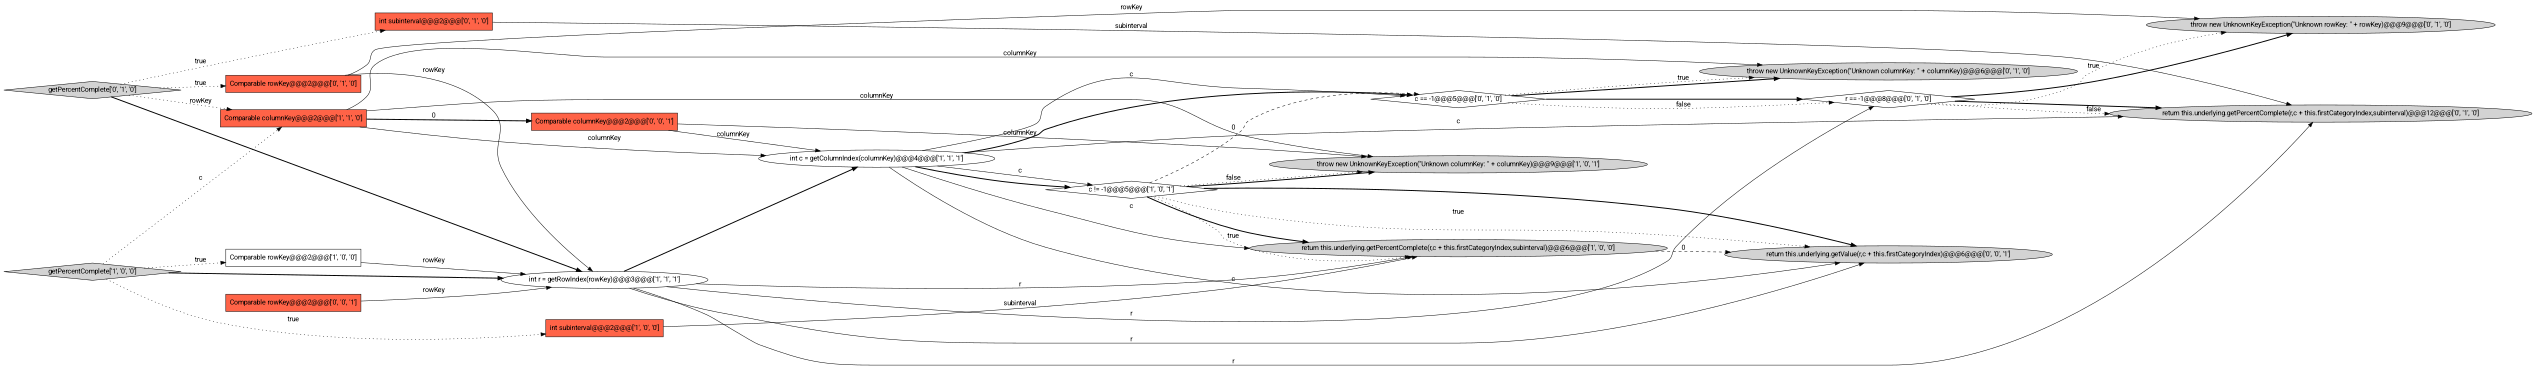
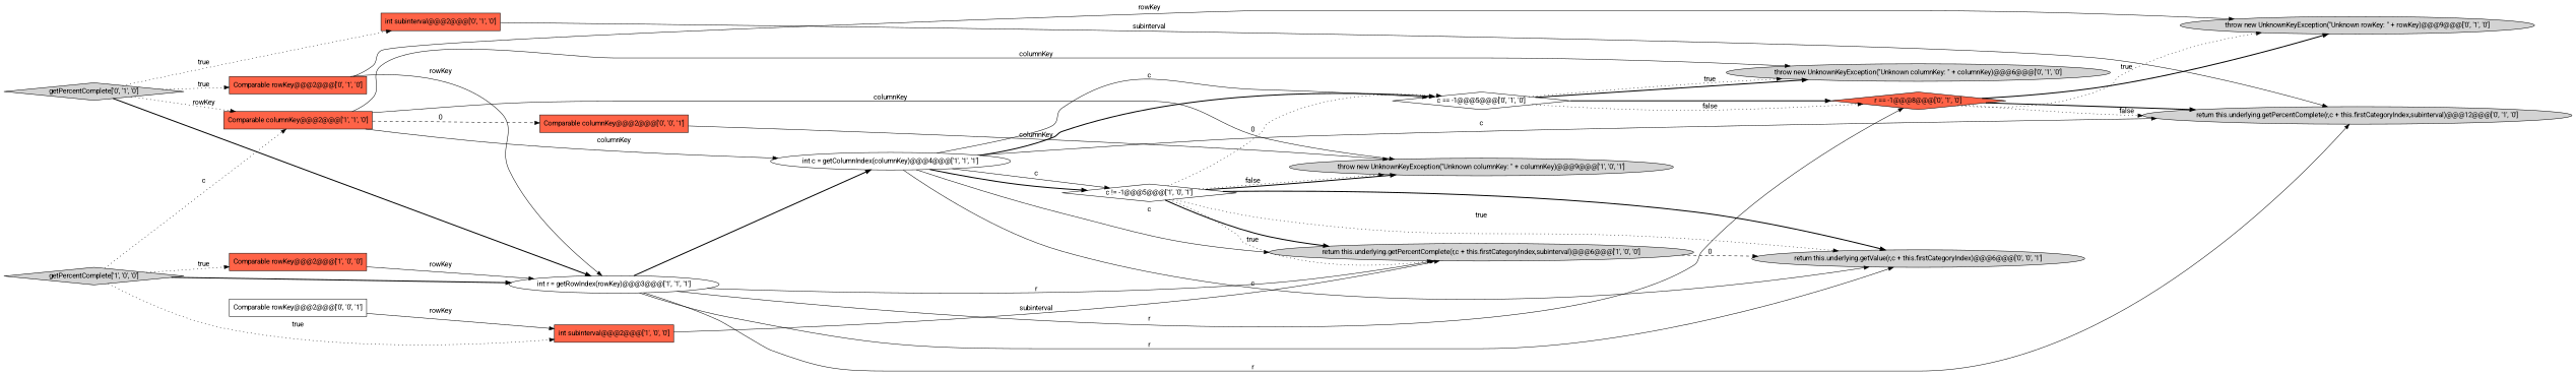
  digraph {
    fontname=Roboto
    rankdir=LR
    node [fillcolor=lightgray fontname=Roboto shape=ellipse style=filled]
    edge [fontname=Roboto style=solid]
    n1 [label="getPercentComplete['1', '0', '0']" shape=diamond]
    n2 [fillcolor=tomato label="int subinterval@@@2@@@['1', '0', '0']" shape=box]
    n3 [fillcolor=white label="int r = getRowIndex(rowKey)@@@3@@@['1', '1', '1']"]
-   n4 [fillcolor=white label="Comparable rowKey@@@2@@@['1', '0', '0']" shape=box]
+   n4 [fillcolor=tomato label="Comparable rowKey@@@2@@@['1', '0', '0']" shape=box]
    n5 [fillcolor=tomato label="Comparable columnKey@@@2@@@['1', '1', '0']" shape=box]
    n6 [label="return this.underlying.getPercentComplete(r,c + this.firstCategoryIndex,subinterval)@@@6@@@['1', '0', '0']"]
    n7 [label="return this.underlying.getValue(r,c + this.firstCategoryIndex)@@@6@@@['0', '0', '1']"]
    n8 [label="return this.underlying.getPercentComplete(r,c + this.firstCategoryIndex,subinterval)@@@12@@@['0', '1', '0']"]
-   n9 [fillcolor=white label="r == -1@@@8@@@['0', '1', '0']" shape=diamond]
+   n9 [fillcolor=tomato label="r == -1@@@8@@@['0', '1', '0']" shape=diamond]
    n10 [fillcolor=white label="int c = getColumnIndex(columnKey)@@@4@@@['1', '1', '1']"]
    n11 [label="throw new UnknownKeyException(\"Unknown columnKey: \" + columnKey)@@@9@@@['1', '0', '1']"]
    n12 [label="throw new UnknownKeyException(\"Unknown columnKey: \" + columnKey)@@@6@@@['0', '1', '0']"]
    n13 [fillcolor=tomato label="Comparable columnKey@@@2@@@['0', '0', '1']" shape=box]
    n14 [label="throw new UnknownKeyException(\"Unknown rowKey: \" + rowKey)@@@9@@@['0', '1', '0']"]
    n15 [label="getPercentComplete['0', '1', '0']" shape=diamond]
    n16 [fillcolor=tomato label="int subinterval@@@2@@@['0', '1', '0']" shape=box]
    n17 [fillcolor=tomato label="Comparable rowKey@@@2@@@['0', '1', '0']" shape=box]
-   n18 [fillcolor=tomato label="Comparable rowKey@@@2@@@['0', '0', '1']" shape=box]
+   n18 [fillcolor=white label="Comparable rowKey@@@2@@@['0', '0', '1']" shape=box]
    n19 [fillcolor=white label="c != -1@@@5@@@['1', '0', '1']" shape=diamond]
    n20 [fillcolor=white label="c == -1@@@5@@@['0', '1', '0']" shape=diamond]
    n1 -> n2 [label=true style=dotted]
    n1 -> n3 [style=bold]
    n1 -> n4 [label=true style=dotted]
    n1 -> n5 [label=c style=dotted]
    n2 -> n6 [label=subinterval]
    n3 -> n6 [label=r]
    n3 -> n7 [label=r]
    n3 -> n8 [label=r]
    n3 -> n9 [label=r]
    n3 -> n10 [style=bold]
    n4 -> n3 [label=rowKey]
    n5 -> n10 [label=columnKey]
    n5 -> n11 [label=columnKey]
    n5 -> n12 [label=columnKey]
-   n5 -> n13 [label=0 style=bold]
+   n5 -> n13 [label=0 style=dashed]
    n6 -> n7 [label=0 style=dashed]
    n9 -> n8 [label=false style=dotted]
    n9 -> n8 [style=bold]
    n9 -> n14 [style=bold]
    n9 -> n14 [label=true style=dotted]
    n10 -> n6 [label=c]
    n10 -> n7 [label=c]
    n10 -> n8 [label=c]
    n10 -> n19 [style=bold]
    n10 -> n19 [label=c]
    n10 -> n20 [style=bold]
    n10 -> n20 [label=c]
-   n13 -> n10 [label=columnKey]
    n13 -> n11 [label=columnKey]
    n15 -> n3 [style=bold]
    n15 -> n5 [label=rowKey style=dotted]
    n15 -> n16 [label=true style=dotted]
    n15 -> n17 [label=true style=dotted]
    n16 -> n8 [label=subinterval]
    n17 -> n3 [label=rowKey]
    n17 -> n14 [label=rowKey]
-   n18 -> n3 [label=rowKey]
+   n18 -> n2 [label=rowKey]
    n19 -> n6 [label=true style=dotted]
    n19 -> n6 [style=bold]
    n19 -> n7 [label=true style=dotted]
    n19 -> n7 [style=bold]
    n19 -> n11 [label=false style=dotted]
    n19 -> n11 [style=bold]
-   n19 -> n20 [label=0 style=dashed]
+   n19 -> n20 [label=0 style=dotted]
    n20 -> n9 [style=bold]
    n20 -> n9 [label=false style=dotted]
    n20 -> n12 [style=bold]
    n20 -> n12 [label=true style=dotted]
  }
